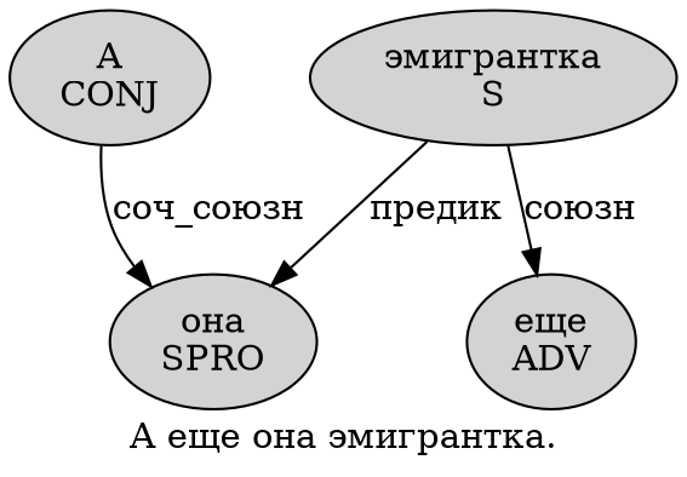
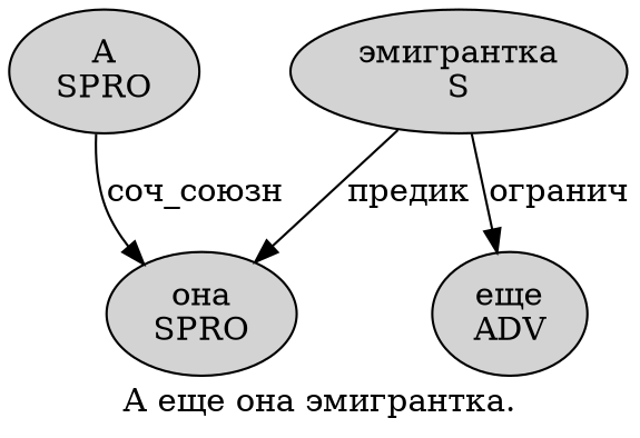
  digraph {
    label="А еще она эмигрантка."
    node [fillcolor=lightgray penwidth=1 shape=ellipse style=filled]
-   n1 [label="А\nCONJ"]
+   n1 [label="А\nSPRO"]
    n2 [label="она\nSPRO"]
    n3 [label="эмигрантка\nS"]
    n4 [label="еще\nADV"]
    n1 -> n2 [label="соч_союзн"]
    n3 -> n2 [label="предик"]
-   n3 -> n4 [label="союзн"]
+   n3 -> n4 [label="огранич"]
  }
